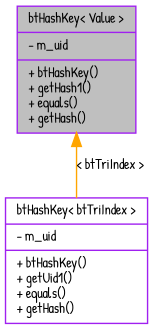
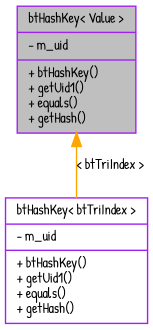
  digraph {
    fontname="Patrick Hand"
    node [color=purple fontname="Patrick Hand" fontsize=10 shape=record style=filled]
-   n1 [fillcolor=grey75 fontcolor=black height=0.2 label="{btHashKey\< Value \>\n|- m_uid\l|+ btHashKey()\l+ getHash1()\l+ equals()\l+ getHash()\l}" width=0.4]
+   n1 [fillcolor=grey75 fontcolor=black height=0.2 label="{btHashKey\< Value \>\n|- m_uid\l|+ btHashKey()\l+ getUid1()\l+ equals()\l+ getHash()\l}" width=0.4]
    n2 [fillcolor=white height=0.2 label="{btHashKey\< btTriIndex \>\n|- m_uid\l|+ btHashKey()\l+ getUid1()\l+ equals()\l+ getHash()\l}" width=0.4]
    n1 -> n2 [color=orange dir=back fontname="Patrick Hand" fontsize=10 label="\< btTriIndex \>" labelfontname=Helvetica labelfontsize=10 style=solid]
  }
